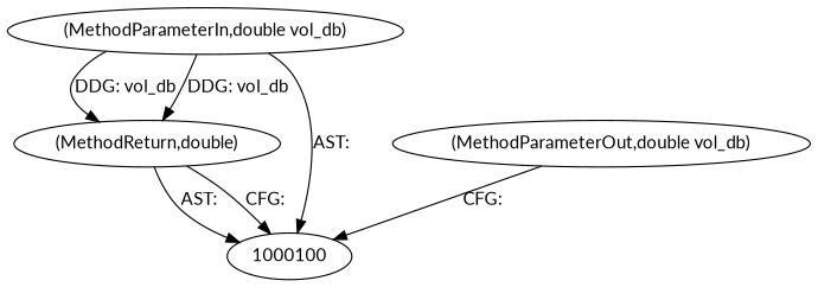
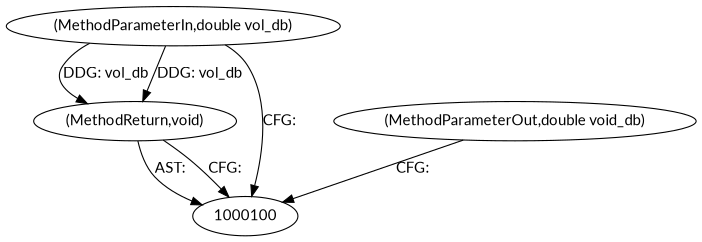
  digraph {
    fontname=Lato
    node [fontname=Lato]
    edge [fontname=Lato]
-   n1 [label="(MethodReturn,double)"]
+   n1 [label="(MethodReturn,void)"]
    1000100
    n3 [label="(MethodParameterIn,double vol_db)"]
-   n4 [label="(MethodParameterOut,double vol_db)"]
+   n4 [label="(MethodParameterOut,double void_db)"]
    n1 -> 1000100 [label="AST: "]
    n1 -> 1000100 [label="CFG: "]
    n3 -> n1 [label="DDG: vol_db"]
    n3 -> n1 [label="DDG: vol_db"]
-   n3 -> 1000100 [label="AST: "]
+   n3 -> 1000100 [label="CFG: "]
    n4 -> 1000100 [label="CFG: "]
  }
